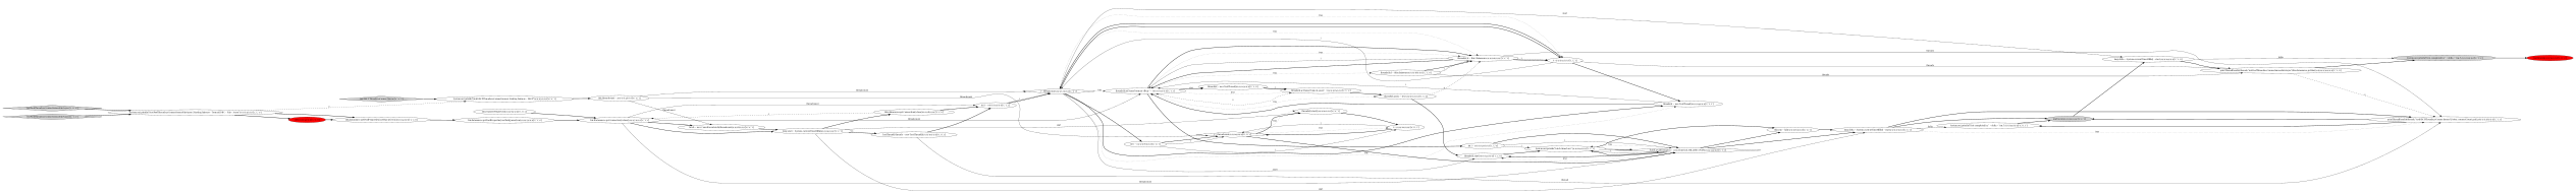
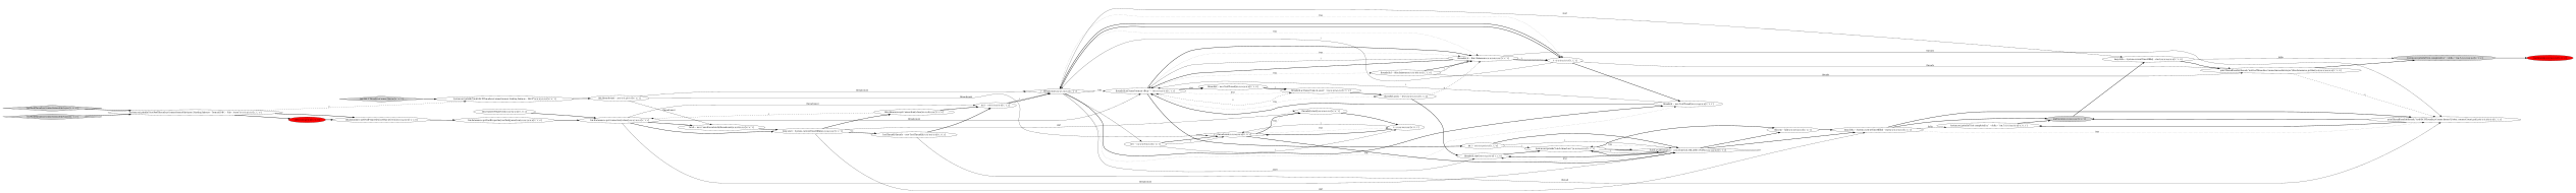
  digraph {
    fontname="Playfair Display"
    rankdir=LR
    node [fillcolor=white fontname="Playfair Display" shape=ellipse style=filled]
    edge [fontname="Playfair Display" style=bold]
    n1 [label="long delta = System.currentTimeMillis() - start@@@27@@@['1', '1', '1']"]
    n2 [label="System.out.println(\"Test completed in: \" + delta + \"ms.\")@@@29@@@['0', '0', '1']"]
    n3 [label="printThreadResults(threads,\"testDBCPThreads20Connections10\",Driver.connectCount.get(),10)@@@28@@@['1', '1', '1']"]
    n4 [fillcolor=lightgray label="tearDown()@@@30@@@['1', '1', '1']"]
    n5 [label="long delta = System.currentTimeMillis() - start@@@29@@@['1', '1', '0']"]
    n6 [label="threads(i( = new TestThread()@@@15@@@['1', '1', '0']"]
    n7 [label="threads(i(.setName(\"tomcat-pool-\" + i)@@@16@@@['1', '1', '0']"]
    n8 [label="threads(i(.setName(\"tomcat-dbcp-\" + i)@@@15@@@['1', '1', '1']"]
    n9 [label="threads(i(.async = true@@@17@@@['1', '1', '0']"]
    n10 [label="this.run = false@@@26@@@['0', '0', '1']"]
    n11 [label="this.tDatasource.getConnection().close()@@@7@@@['1', '1', '1']"]
    n12 [label="int i = 0@@@11@@@['1', '1', '1']"]
    n13 [label="!latch.await(complete + 1000,TimeUnit.MILLISECONDS)@@@23@@@['1', '1', '1']" shape=diamond]
    n14 [label="latch = new CountDownLatch(threadcount)@@@8@@@['0', '0', '1']"]
    n15 [label="long start = System.currentTimeMillis()@@@9@@@['1', '1', '1']"]
    n16 [label="i < threadcount@@@12@@@['1', '1', '1']" shape=diamond]
    n17 [label="threads(i(.start()@@@23@@@['1', '1', '0']"]
    n18 [label="System.out.println(\"Latch timed out.\")@@@24@@@['1', '1', '1']"]
    n19 [label="threads(i(.start()@@@21@@@['0', '0', '1']"]
    n20 [label="TestThread(( threads = new TestThread((((@@@10@@@['0', '0', '1']"]
    n21 [label="this.datasource.getConnection().close()@@@8@@@['1', '1', '0']"]
    n22 [label="threads(i(.d = this.tDatasource@@@16@@@['1', '1', '1']"]
    n23 [label="threads(i(.d = this.datasource@@@18@@@['1', '1', '0']"]
    n24 [label="int i = 0@@@20@@@['1', '1', '0']"]
    n25 [label="threads(i( = new TestThread()@@@14@@@['1', '1', '1']"]
    n26 [label="i++@@@13@@@['1', '1', '1']"]
    n27 [label="int i = 0@@@18@@@['0', '0', '1']"]
    n28 [label="printThreadResults(threads,\"testPoolThreads20Connections10FairAsync\",this.datasource.getSize(),10)@@@30@@@['1', '1', '0']"]
    n29 [label="i < threadcount@@@19@@@['0', '0', '1']" shape=diamond]
    n30 [label="i++@@@20@@@['0', '0', '1']"]
    n31 [fillcolor=lightgray label="System.out.println(\"Test completed in: \" + delta + \"ms.\")@@@31@@@['1', '1', '0']"]
    n32 [label="System.out.println(\"(testDBCPThreads20Connections10( Starting fairness - DBCP\")@@@3@@@['0', '0', '1']"]
    n33 [label="this.threadcount = 20@@@4@@@['0', '0', '1']"]
    n34 [label="this.transferProperties()@@@6@@@['0', '0', '1']"]
    n35 [fillcolor=red label="tearDown()@@@33@@@['1', '0', '0']"]
    n36 [fillcolor=lightgray label="testPoolThreads20Connections10FairAsync['1', '0', '0']" shape=diamond]
    n37 [label="System.out.println(\"(testPoolThreads20Connections10FairAsync( Starting fairness - Tomcat JDBC - Fair - Async\")@@@3@@@['1', '1', '0']"]
    n38 [fillcolor=red label="init()@@@4@@@['1', '0', '0']"]
    n39 [label="this.datasource.getPoolProperties().setMaxActive(10)@@@4@@@['1', '1', '0']"]
    n40 [label="this.datasource.getPoolProperties().setFairQueue(true)@@@5@@@['1', '1', '0']"]
    n41 [fillcolor=lightgray label="testPoolThreads20Connections10FairAsync['0', '1', '0']" shape=diamond]
    n42 [fillcolor=lightgray label="testDBCPThreads20Connections10['0', '0', '1']" shape=diamond]
    n1 -> n2 [label=delta style=solid]
    n1 -> n3 [label=true style=dotted]
    n1 -> n3
    n1 -> n4
    n2 -> n4
    n3 -> n2
    n3 -> n4
    n4 -> n5
    n5 -> n28
    n5 -> n31 [label=delta style=solid]
    n6 -> n7 [label=i style=solid]
    n6 -> n7
    n7 -> n8 [label=0 style=dashed]
    n7 -> n9
    n8 -> n6 [label=true style=dotted]
    n8 -> n6
    n8 -> n7 [label=true style=dotted]
    n8 -> n9 [label=true style=dotted]
    n8 -> n22
    n8 -> n22 [label=true style=dotted]
    n8 -> n23 [label=true style=dotted]
    n8 -> n24
    n9 -> n17
    n9 -> n22 [label=0 style=dashed]
    n10 -> n1
    n11 -> n8 [label=threadcount style=solid]
    n11 -> n12 [label=threadcount style=solid]
    n11 -> n13 [label=threadcount style=solid]
    n11 -> n14
    n11 -> n15
    n12 -> n16 [label=i style=solid]
    n12 -> n16
    n13 -> n1
    n13 -> n10
    n13 -> n17
    n13 -> n17 [label=true style=dotted]
    n13 -> n18
    n13 -> n18 [label=true style=dotted]
    n14 -> n15
    n15 -> n1 [label=start style=solid]
    n15 -> n19 [label=start style=solid]
    n15 -> n20
    n15 -> n21
    n16 -> n5 [label=start style=solid]
    n16 -> n8 [label=true style=dotted]
    n16 -> n17 [label=start style=solid]
    n16 -> n22 [label=true style=dotted]
    n16 -> n25
    n16 -> n25 [label=true style=dotted]
    n16 -> n26 [label=true style=dotted]
    n16 -> n26
-   n16 -> n27
+   n16 -> n27 [style=solid]
    n17 -> n18
    n18 -> n10
    n18 -> n13
    n18 -> n13 [label=i style=solid]
    n19 -> n30
    n20 -> n3 [label=threads style=solid]
    n20 -> n12
    n21 -> n11 [label=0 style=dashed]
    n21 -> n12
    n22 -> n3 [label=threads style=solid]
    n22 -> n8 [label=i style=solid]
    n22 -> n8
    n22 -> n26 [label=i style=solid]
    n22 -> n26
    n23 -> n22
    n23 -> n22 [label=i style=solid]
    n23 -> n28 [label=threads style=solid]
    n24 -> n13
    n24 -> n13 [label=i style=solid]
    n24 -> n18 [label=i style=solid]
    n25 -> n8
    n25 -> n8 [label=i style=solid]
    n26 -> n16 [label=i style=solid]
    n26 -> n16
    n26 -> n25
    n26 -> n28 [label=threads style=solid]
    n27 -> n29
    n27 -> n29 [label=i style=solid]
    n27 -> n30 [label=i style=solid]
    n28 -> n3 [label=0 style=dashed]
    n28 -> n31
    n29 -> n13
    n29 -> n19
    n29 -> n19 [label=true style=dotted]
    n29 -> n30 [label=true style=dotted]
    n30 -> n29
    n30 -> n29 [label=i style=solid]
    n31 -> n35
    n32 -> n33
    n33 -> n14 [label=threadcount style=solid]
    n33 -> n16 [label=threadcount style=solid]
    n33 -> n29 [label=threadcount style=solid]
    n34 -> n11
    n36 -> n37
    n37 -> n32 [label=0 style=dashed]
    n37 -> n38
    n37 -> n39
    n38 -> n39
    n39 -> n40
    n40 -> n11
    n41 -> n37
    n42 -> n32
  }
